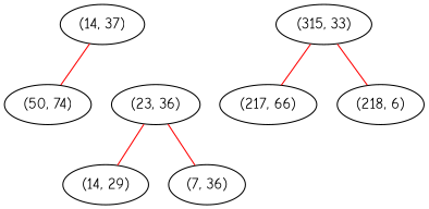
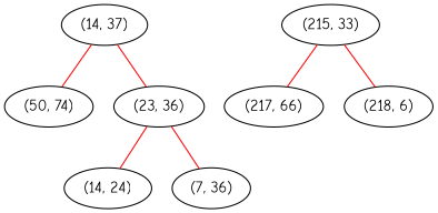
  graph {
    fontname="Comic Neue"
    node [fontname="Comic Neue"]
    edge [color=red fontname="Comic Neue" weight=1]
    n1 [label="(50, 74)"]
    "(14, 37)"
    n3 [label="(23, 36)"]
-   "(14, 24)" [label="(14, 29)"]
+   "(14, 24)"
    "(7, 36)"
-   "(215, 33)" [label="(315, 33)"]
+   "(215, 33)"
    "(217, 66)"
    "(218, 6)"
    "(14, 37)" -- n1
+   "(14, 37)" -- n3
    n3 -- "(14, 24)"
    n3 -- "(7, 36)"
    "(215, 33)" -- "(217, 66)"
    "(215, 33)" -- "(218, 6)"
  }
